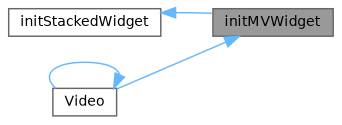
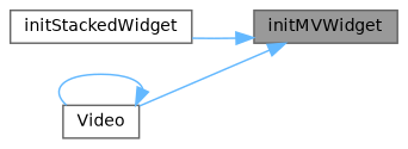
  digraph {
    rankdir=RL
    node [color=grey40 fillcolor=white fontname=Helvetica fontsize=10 shape=box style=filled]
    edge [color=steelblue1 dir=back fontname=Helvetica fontsize=10 labelfontname=Helvetica labelfontsize=10 style=solid]
    n1 [color=gray40 fillcolor=grey60 fontcolor=black height=0.2 label=initMVWidget width=0.4]
    n2 [height=0.2 label=initStackedWidget width=0.4]
    n3 [height=0.2 label=Video width=0.4]
-   n2 -> n1
+   n1 -> n2
    n1 -> n3
    n3 -> n3
  }
